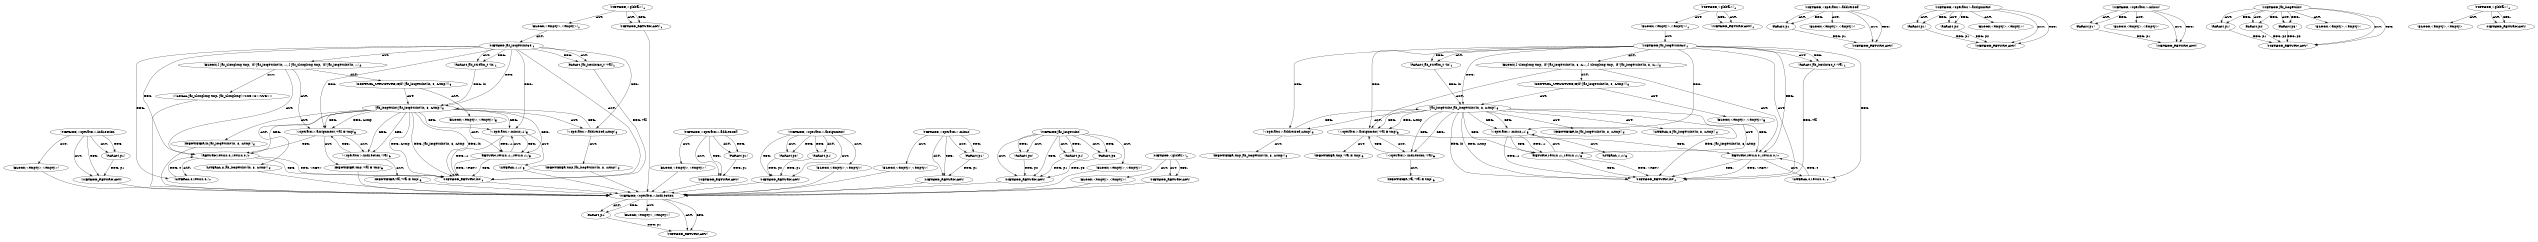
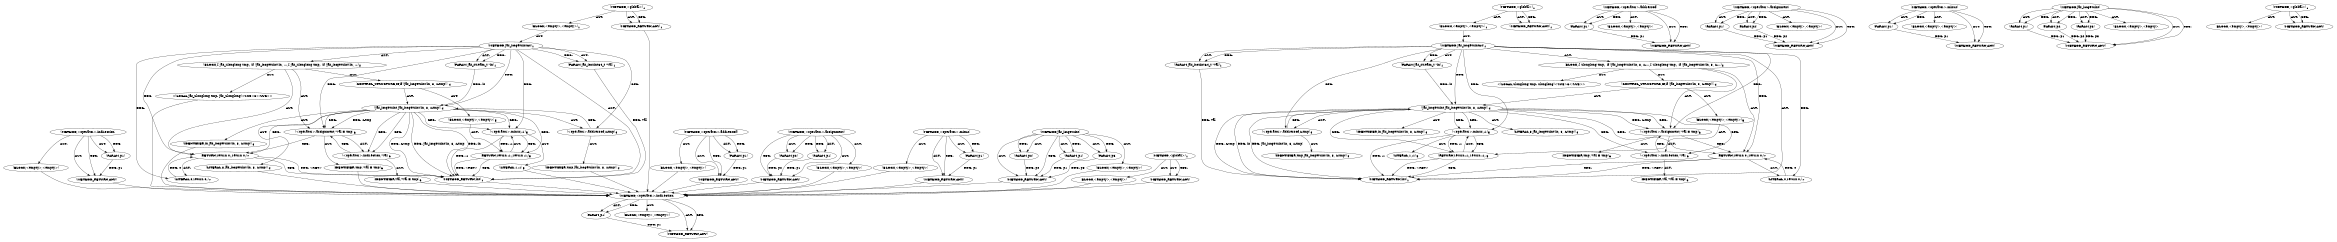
  digraph {
    n1 [label=<(METHOD,&lt;operator&gt;.indirection)>]
    n2 [label=<(PARAM,p1)>]
    n3 [label=<(BLOCK,&lt;empty&gt;,&lt;empty&gt;)>]
    n4 [label=<(METHOD_RETURN,ANY)>]
    n5 [label=<(METHOD,&lt;global&gt;)<SUB>1</SUB>>]
    n6 [label=<(BLOCK,&lt;empty&gt;,&lt;empty&gt;)<SUB>1</SUB>>]
    n7 [label=<(METHOD_RETURN,ANY)<SUB>1</SUB>>]
    n8 [label=<(METHOD,jas_iccgetuint64)<SUB>1</SUB>>]
    n9 [label=<(PARAM,jas_stream_t *in)<SUB>1</SUB>>]
    n10 [label=<(PARAM,jas_iccuint64_t *val)<SUB>1</SUB>>]
    n11 [label=<(BLOCK,{ 	ulonglong tmp;  	if (jas_iccgetuint(in, 8, &amp;...,{ 	ulonglong tmp;  	if (jas_iccgetuint(in, 8, &amp;...)<SUB>2</SUB>>]
    n12 [label=<(jas_iccgetuint,jas_iccgetuint(in, 8, &amp;tmp))<SUB>4</SUB>>]
    n13 [label=<(&lt;operator&gt;.addressOf,&amp;tmp)<SUB>4</SUB>>]
    n14 [label=<(&lt;operator&gt;.minus,-1)<SUB>5</SUB>>]
    n15 [label=<(&lt;operator&gt;.assignment,*val = tmp)<SUB>6</SUB>>]
    n16 [label=<(RETURN,return 0;,return 0;)<SUB>7</SUB>>]
    n17 [label=<(LITERAL,0,return 0;)<SUB>7</SUB>>]
    n18 [label=<(METHOD_RETURN,int)<SUB>1</SUB>>]
+   n19 [label="<(LOCAL,ulonglong tmp: ulonglong)<SUB>3</SUB>>"]
    n20 [label=<(CONTROL_STRUCTURE,IF,if (jas_iccgetuint(in, 8, &amp;tmp)))<SUB>4</SUB>>]
    n21 [label=<(BLOCK,&lt;empty&gt;,&lt;empty&gt;)<SUB>5</SUB>>]
    n22 [label=<(IDENTIFIER,in,jas_iccgetuint(in, 8, &amp;tmp))<SUB>4</SUB>>]
    n23 [label=<(LITERAL,8,jas_iccgetuint(in, 8, &amp;tmp))<SUB>4</SUB>>]
    n24 [label=<(RETURN,return -1;,return -1;)<SUB>5</SUB>>]
    n25 [label=<(&lt;operator&gt;.indirection,*val)<SUB>6</SUB>>]
    n26 [label=<(IDENTIFIER,tmp,jas_iccgetuint(in, 8, &amp;tmp))<SUB>4</SUB>>]
    n27 [label=<(LITERAL,1,-1)<SUB>5</SUB>>]
    n28 [label=<(IDENTIFIER,tmp,*val = tmp)<SUB>6</SUB>>]
    n29 [label=<(IDENTIFIER,val,*val = tmp)<SUB>6</SUB>>]
    n30 [label=<(METHOD,&lt;operator&gt;.addressOf)>]
    n31 [label=<(PARAM,p1)>]
    n32 [label=<(BLOCK,&lt;empty&gt;,&lt;empty&gt;)>]
    n33 [label=<(METHOD_RETURN,ANY)>]
    n34 [label=<(METHOD,&lt;operator&gt;.assignment)>]
    n35 [label=<(PARAM,p1)>]
    n36 [label=<(PARAM,p2)>]
    n37 [label=<(BLOCK,&lt;empty&gt;,&lt;empty&gt;)>]
    n38 [label=<(METHOD_RETURN,ANY)>]
    n39 [label=<(METHOD,&lt;operator&gt;.minus)>]
    n40 [label=<(PARAM,p1)>]
    n41 [label=<(BLOCK,&lt;empty&gt;,&lt;empty&gt;)>]
    n42 [label=<(METHOD_RETURN,ANY)>]
    n43 [label=<(METHOD,jas_iccgetuint)>]
    n44 [label=<(PARAM,p1)>]
    n45 [label=<(PARAM,p2)>]
    n46 [label=<(PARAM,p3)>]
    n47 [label=<(BLOCK,&lt;empty&gt;,&lt;empty&gt;)>]
    n48 [label=<(METHOD_RETURN,ANY)>]
    n49 [label=<(METHOD,&lt;global&gt;)<SUB>1</SUB>>]
    n50 [label=<(BLOCK,&lt;empty&gt;,&lt;empty&gt;)>]
    n51 [label=<(METHOD_RETURN,ANY)>]
    n52 [label=<(METHOD,&lt;operator&gt;.indirection)>]
    n53 [label=<(PARAM,p1)>]
    n54 [label=<(BLOCK,&lt;empty&gt;,&lt;empty&gt;)>]
    n55 [label=<(METHOD_RETURN,ANY)>]
    n56 [label=<(METHOD,&lt;global&gt;)<SUB>1</SUB>>]
    n57 [label=<(BLOCK,&lt;empty&gt;,&lt;empty&gt;)<SUB>1</SUB>>]
    n58 [label=<(METHOD_RETURN,ANY)<SUB>1</SUB>>]
    n59 [label=<(METHOD,jas_iccgetuint64)<SUB>1</SUB>>]
    n60 [label=<(PARAM,jas_stream_t *in)<SUB>1</SUB>>]
    n61 [label=<(PARAM,jas_iccuint64_t *val)<SUB>1</SUB>>]
    n62 [label=<(BLOCK,{ 	jas_ulonglong tmp;  	if (jas_iccgetuint(in, ...,{ 	jas_ulonglong tmp;  	if (jas_iccgetuint(in, ...)<SUB>2</SUB>>]
    n63 [label=<(jas_iccgetuint,jas_iccgetuint(in, 8, &amp;tmp))<SUB>4</SUB>>]
    n64 [label=<(&lt;operator&gt;.addressOf,&amp;tmp)<SUB>4</SUB>>]
    n65 [label=<(&lt;operator&gt;.minus,-1)<SUB>5</SUB>>]
    n66 [label=<(&lt;operator&gt;.assignment,*val = tmp)<SUB>6</SUB>>]
    n67 [label=<(RETURN,return 0;,return 0;)<SUB>7</SUB>>]
    n68 [label=<(LITERAL,0,return 0;)<SUB>7</SUB>>]
    n69 [label=<(METHOD_RETURN,int)<SUB>1</SUB>>]
    n70 [label="<(LOCAL,jas_ulonglong tmp: jas_ulonglong)<SUB>3</SUB>>"]
    n71 [label=<(CONTROL_STRUCTURE,IF,if (jas_iccgetuint(in, 8, &amp;tmp)))<SUB>4</SUB>>]
    n72 [label=<(BLOCK,&lt;empty&gt;,&lt;empty&gt;)<SUB>5</SUB>>]
    n73 [label=<(IDENTIFIER,in,jas_iccgetuint(in, 8, &amp;tmp))<SUB>4</SUB>>]
    n74 [label=<(LITERAL,8,jas_iccgetuint(in, 8, &amp;tmp))<SUB>4</SUB>>]
    n75 [label=<(RETURN,return -1;,return -1;)<SUB>5</SUB>>]
    n76 [label=<(&lt;operator&gt;.indirection,*val)<SUB>6</SUB>>]
    n77 [label=<(IDENTIFIER,tmp,jas_iccgetuint(in, 8, &amp;tmp))<SUB>4</SUB>>]
    n78 [label=<(LITERAL,1,-1)<SUB>5</SUB>>]
    n79 [label=<(IDENTIFIER,tmp,*val = tmp)<SUB>6</SUB>>]
    n80 [label=<(IDENTIFIER,val,*val = tmp)<SUB>6</SUB>>]
    n81 [label=<(METHOD,&lt;operator&gt;.addressOf)>]
    n82 [label=<(PARAM,p1)>]
    n83 [label=<(BLOCK,&lt;empty&gt;,&lt;empty&gt;)>]
    n84 [label=<(METHOD_RETURN,ANY)>]
    n85 [label=<(METHOD,&lt;operator&gt;.assignment)>]
    n86 [label=<(PARAM,p1)>]
    n87 [label=<(PARAM,p2)>]
    n88 [label=<(BLOCK,&lt;empty&gt;,&lt;empty&gt;)>]
    n89 [label=<(METHOD_RETURN,ANY)>]
    n90 [label=<(METHOD,&lt;operator&gt;.minus)>]
    n91 [label=<(PARAM,p1)>]
    n92 [label=<(BLOCK,&lt;empty&gt;,&lt;empty&gt;)>]
    n93 [label=<(METHOD_RETURN,ANY)>]
    n94 [label=<(METHOD,jas_iccgetuint)>]
    n95 [label=<(PARAM,p1)>]
    n96 [label=<(PARAM,p2)>]
    n97 [label=<(PARAM,p3)>]
    n98 [label=<(BLOCK,&lt;empty&gt;,&lt;empty&gt;)>]
    n99 [label=<(METHOD_RETURN,ANY)>]
    n100 [label=<(METHOD,&lt;global&gt;)<SUB>1</SUB>>]
    n101 [label=<(BLOCK,&lt;empty&gt;,&lt;empty&gt;)>]
    n102 [label=<(METHOD_RETURN,ANY)>]
    n1 -> n2 [label="AST: "]
    n1 -> n2 [label="DDG: "]
    n1 -> n3 [label="AST: "]
    n1 -> n4 [label="AST: "]
    n1 -> n4 [label="CFG: "]
    n2 -> n4 [label="DDG: p1"]
    n5 -> n6 [label="AST: "]
    n5 -> n7 [label="AST: "]
    n5 -> n7 [label="CFG: "]
    n6 -> n8 [label="AST: "]
    n8 -> n9 [label="AST: "]
    n8 -> n9 [label="DDG: "]
    n8 -> n10 [label="AST: "]
    n8 -> n10 [label="DDG: "]
    n8 -> n11 [label="AST: "]
    n8 -> n12 [label="DDG: "]
    n8 -> n13 [label="CFG: "]
    n8 -> n14 [label="DDG: "]
    n8 -> n15 [label="DDG: "]
    n8 -> n16 [label="DDG: "]
    n8 -> n17 [label="DDG: "]
    n8 -> n18 [label="AST: "]
    n9 -> n12 [label="DDG: in"]
    n10 -> n18 [label="DDG: val"]
    n11 -> n15 [label="AST: "]
    n11 -> n16 [label="AST: "]
+   n11 -> n19 [label="AST: "]
    n11 -> n20 [label="AST: "]
    n12 -> n13 [label="AST: "]
    n12 -> n14 [label="CFG: "]
    n12 -> n14 [label="CDG: "]
    n12 -> n15 [label="DDG: &amp;tmp"]
    n12 -> n15 [label="CDG: "]
    n12 -> n16 [label="CDG: "]
    n12 -> n18 [label="DDG: in"]
    n12 -> n18 [label="DDG: &amp;tmp"]
    n12 -> n18 [label="DDG: jas_iccgetuint(in, 8, &amp;tmp)"]
    n12 -> n22 [label="AST: "]
    n12 -> n23 [label="AST: "]
    n12 -> n24 [label="CDG: "]
    n12 -> n25 [label="CFG: "]
    n12 -> n25 [label="CDG: "]
    n13 -> n12 [label="CFG: "]
    n13 -> n26 [label="AST: "]
    n14 -> n18 [label="DDG: -1"]
    n14 -> n24 [label="CFG: "]
    n14 -> n24 [label="DDG: -1"]
    n14 -> n27 [label="AST: "]
    n15 -> n16 [label="CFG: "]
    n15 -> n25 [label="AST: "]
    n15 -> n28 [label="AST: "]
    n16 -> n17 [label="AST: "]
    n16 -> n18 [label="CFG: "]
    n16 -> n18 [label="DDG: &lt;RET&gt;"]
    n17 -> n16 [label="DDG: 0"]
    n20 -> n12 [label="AST: "]
    n20 -> n21 [label="AST: "]
    n21 -> n24 [label="AST: "]
    n24 -> n14 [label="AST: "]
    n24 -> n18 [label="CFG: "]
    n24 -> n18 [label="DDG: &lt;RET&gt;"]
    n25 -> n15 [label="CFG: "]
    n25 -> n29 [label="AST: "]
    n30 -> n31 [label="AST: "]
    n30 -> n31 [label="DDG: "]
    n30 -> n32 [label="AST: "]
    n30 -> n33 [label="AST: "]
    n30 -> n33 [label="CFG: "]
    n31 -> n33 [label="DDG: p1"]
    n34 -> n35 [label="AST: "]
    n34 -> n35 [label="DDG: "]
    n34 -> n36 [label="AST: "]
    n34 -> n36 [label="DDG: "]
    n34 -> n37 [label="AST: "]
    n34 -> n38 [label="AST: "]
    n34 -> n38 [label="CFG: "]
    n35 -> n38 [label="DDG: p1"]
    n36 -> n38 [label="DDG: p2"]
    n39 -> n40 [label="AST: "]
    n39 -> n40 [label="DDG: "]
    n39 -> n41 [label="AST: "]
    n39 -> n42 [label="AST: "]
    n39 -> n42 [label="CFG: "]
    n40 -> n42 [label="DDG: p1"]
    n43 -> n44 [label="AST: "]
    n43 -> n44 [label="DDG: "]
    n43 -> n45 [label="AST: "]
    n43 -> n45 [label="DDG: "]
    n43 -> n46 [label="AST: "]
    n43 -> n46 [label="DDG: "]
    n43 -> n47 [label="AST: "]
    n43 -> n48 [label="AST: "]
    n43 -> n48 [label="CFG: "]
    n44 -> n48 [label="DDG: p1"]
    n45 -> n48 [label="DDG: p2"]
    n46 -> n48 [label="DDG: p3"]
    n49 -> n50 [label="AST: "]
    n49 -> n51 [label="AST: "]
    n49 -> n51 [label="CFG: "]
    n52 -> n53 [label="AST: "]
    n52 -> n53 [label="DDG: "]
    n52 -> n54 [label="AST: "]
    n52 -> n55 [label="AST: "]
    n52 -> n55 [label="CFG: "]
    n53 -> n55 [label="DDG: p1"]
    n54 -> n1
    n55 -> n1
    n56 -> n57 [label="AST: "]
    n56 -> n58 [label="AST: "]
    n56 -> n58 [label="CFG: "]
    n57 -> n59 [label="AST: "]
    n58 -> n1
    n59 -> n60 [label="AST: "]
    n59 -> n60 [label="DDG: "]
    n59 -> n61 [label="AST: "]
    n59 -> n61 [label="DDG: "]
    n59 -> n62 [label="AST: "]
    n59 -> n63 [label="DDG: "]
    n59 -> n64 [label="CFG: "]
    n59 -> n65 [label="DDG: "]
    n59 -> n66 [label="DDG: "]
    n59 -> n67 [label="DDG: "]
    n59 -> n68 [label="DDG: "]
    n59 -> n69 [label="AST: "]
    n60 -> n63 [label="DDG: in"]
    n61 -> n69 [label="DDG: val"]
    n62 -> n66 [label="AST: "]
    n62 -> n67 [label="AST: "]
    n62 -> n70 [label="AST: "]
    n62 -> n71 [label="AST: "]
    n63 -> n64 [label="AST: "]
    n63 -> n65 [label="CFG: "]
    n63 -> n65 [label="CDG: "]
    n63 -> n66 [label="DDG: &amp;tmp"]
    n63 -> n66 [label="CDG: "]
    n63 -> n67 [label="CDG: "]
    n63 -> n69 [label="DDG: in"]
    n63 -> n69 [label="DDG: &amp;tmp"]
    n63 -> n69 [label="DDG: jas_iccgetuint(in, 8, &amp;tmp)"]
    n63 -> n73 [label="AST: "]
    n63 -> n74 [label="AST: "]
    n63 -> n75 [label="CDG: "]
    n63 -> n76 [label="CFG: "]
    n63 -> n76 [label="CDG: "]
    n64 -> n63 [label="CFG: "]
    n64 -> n77 [label="AST: "]
    n65 -> n69 [label="DDG: -1"]
    n65 -> n75 [label="CFG: "]
    n65 -> n75 [label="DDG: -1"]
    n65 -> n78 [label="AST: "]
    n66 -> n67 [label="CFG: "]
    n66 -> n76 [label="AST: "]
    n66 -> n79 [label="AST: "]
    n67 -> n68 [label="AST: "]
    n67 -> n69 [label="CFG: "]
    n67 -> n69 [label="DDG: &lt;RET&gt;"]
    n68 -> n67 [label="DDG: 0"]
    n69 -> n1
    n70 -> n1
    n71 -> n63 [label="AST: "]
    n71 -> n72 [label="AST: "]
    n72 -> n75 [label="AST: "]
    n73 -> n1
    n74 -> n1
    n75 -> n65 [label="AST: "]
    n75 -> n69 [label="CFG: "]
    n75 -> n69 [label="DDG: &lt;RET&gt;"]
    n76 -> n66 [label="CFG: "]
    n76 -> n80 [label="AST: "]
    n77 -> n1
    n78 -> n1
    n79 -> n1
    n80 -> n1
    n81 -> n82 [label="AST: "]
    n81 -> n82 [label="DDG: "]
    n81 -> n83 [label="AST: "]
    n81 -> n84 [label="AST: "]
    n81 -> n84 [label="CFG: "]
    n82 -> n84 [label="DDG: p1"]
    n83 -> n1
    n84 -> n1
    n85 -> n86 [label="AST: "]
    n85 -> n86 [label="DDG: "]
    n85 -> n87 [label="AST: "]
    n85 -> n87 [label="DDG: "]
    n85 -> n88 [label="AST: "]
    n85 -> n89 [label="AST: "]
    n85 -> n89 [label="CFG: "]
    n86 -> n89 [label="DDG: p1"]
    n87 -> n89 [label="DDG: p2"]
    n88 -> n1
    n89 -> n1
    n90 -> n91 [label="AST: "]
    n90 -> n91 [label="DDG: "]
    n90 -> n92 [label="AST: "]
    n90 -> n93 [label="AST: "]
    n90 -> n93 [label="CFG: "]
    n91 -> n93 [label="DDG: p1"]
    n92 -> n1
    n93 -> n1
    n94 -> n95 [label="AST: "]
    n94 -> n95 [label="DDG: "]
    n94 -> n96 [label="AST: "]
    n94 -> n96 [label="DDG: "]
    n94 -> n97 [label="AST: "]
    n94 -> n97 [label="DDG: "]
    n94 -> n98 [label="AST: "]
    n94 -> n99 [label="AST: "]
    n94 -> n99 [label="CFG: "]
    n95 -> n99 [label="DDG: p1"]
    n96 -> n99 [label="DDG: p2"]
    n97 -> n99 [label="DDG: p3"]
    n98 -> n1
    n99 -> n1
    n100 -> n101 [label="AST: "]
    n100 -> n102 [label="AST: "]
    n100 -> n102 [label="CFG: "]
    n101 -> n1
    n102 -> n1
  }
